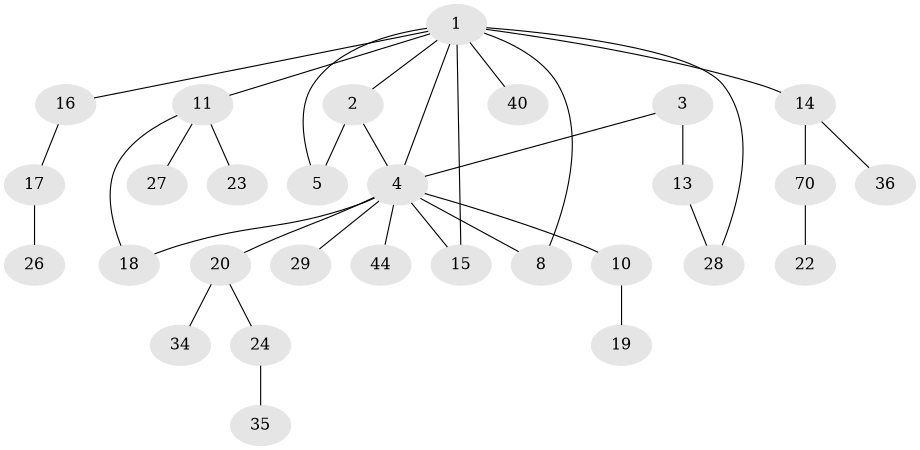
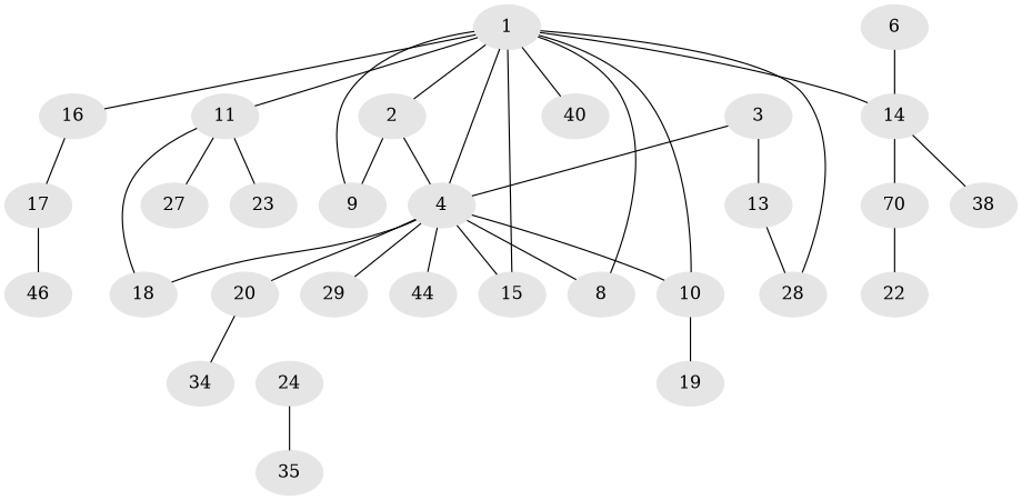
  graph {
    node [color=gray90 style=filled]
    1 [super="+9"]
    2 [super="+38"]
    4 [super="+7"]
-   5
+   5 [label=9]
    8
    10 [super="+25"]
    11 [super="+47"]
    14 [super="+22"]
    15
    16
    28 [super="+33"]
    40 [super="+46"]
    18 [super="+37"]
    20
    29
    44
    19 [super="+45"]
    23
    27
    n20 [label=70 super="+32"]
-   36
+   36 [label=38]
    17 [super="+21"]
    3 [super="+12"]
    13 [super="+39"]
+   6 [super="+41"]
    24 [super="+43"]
    34
-   26
+   26 [label=46]
    n29 [label=22]
    35
    1 -- 2
    1 -- 4
    1 -- 5
    1 -- 8
+   1 -- 10
    1 -- 11
    1 -- 14
    1 -- 15
    1 -- 16
    1 -- 28
    1 -- 40
    2 -- 4
    2 -- 5
    4 -- 8
    4 -- 10
    4 -- 15
    4 -- 18
    4 -- 20
    4 -- 29
    4 -- 44
    10 -- 19
    11 -- 18
    11 -- 23
    11 -- 27
    14 -- n20
    14 -- 36
    16 -- 17
-   20 -- 24
    20 -- 34
    n20 -- n29
    17 -- 26
    3 -- 4
    3 -- 13
    13 -- 28
+   6 -- 14
    24 -- 35
  }
